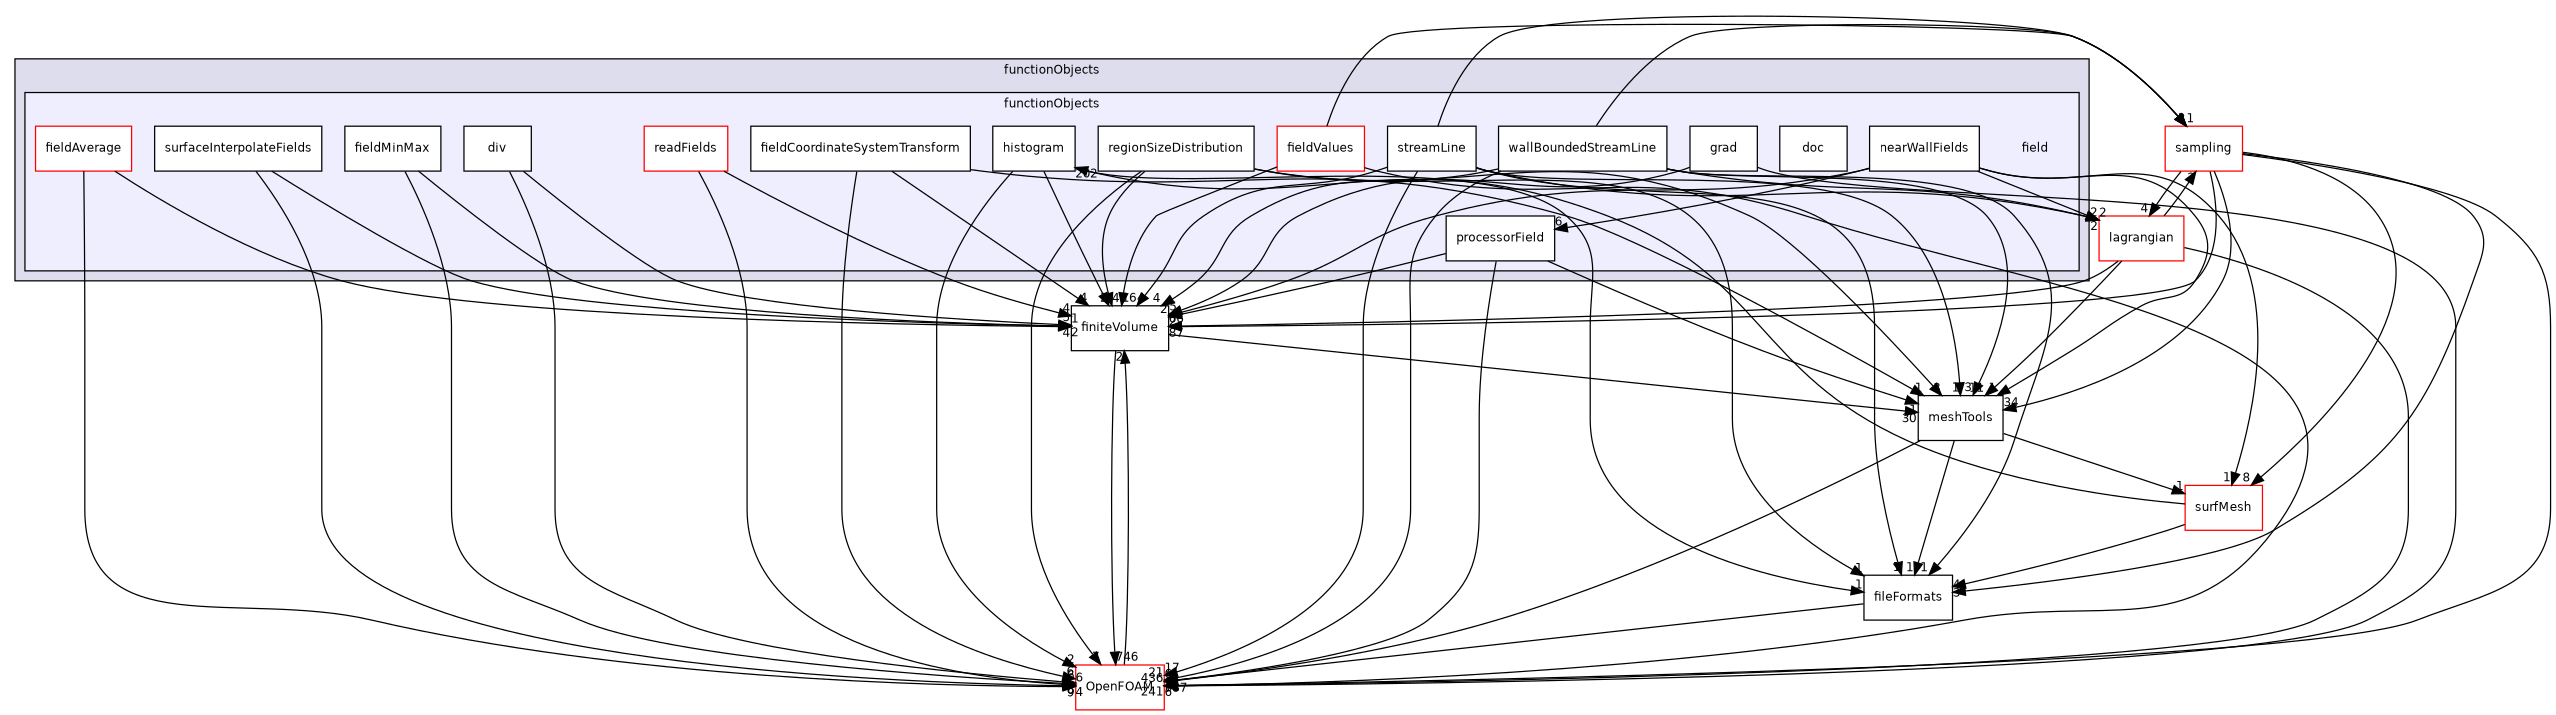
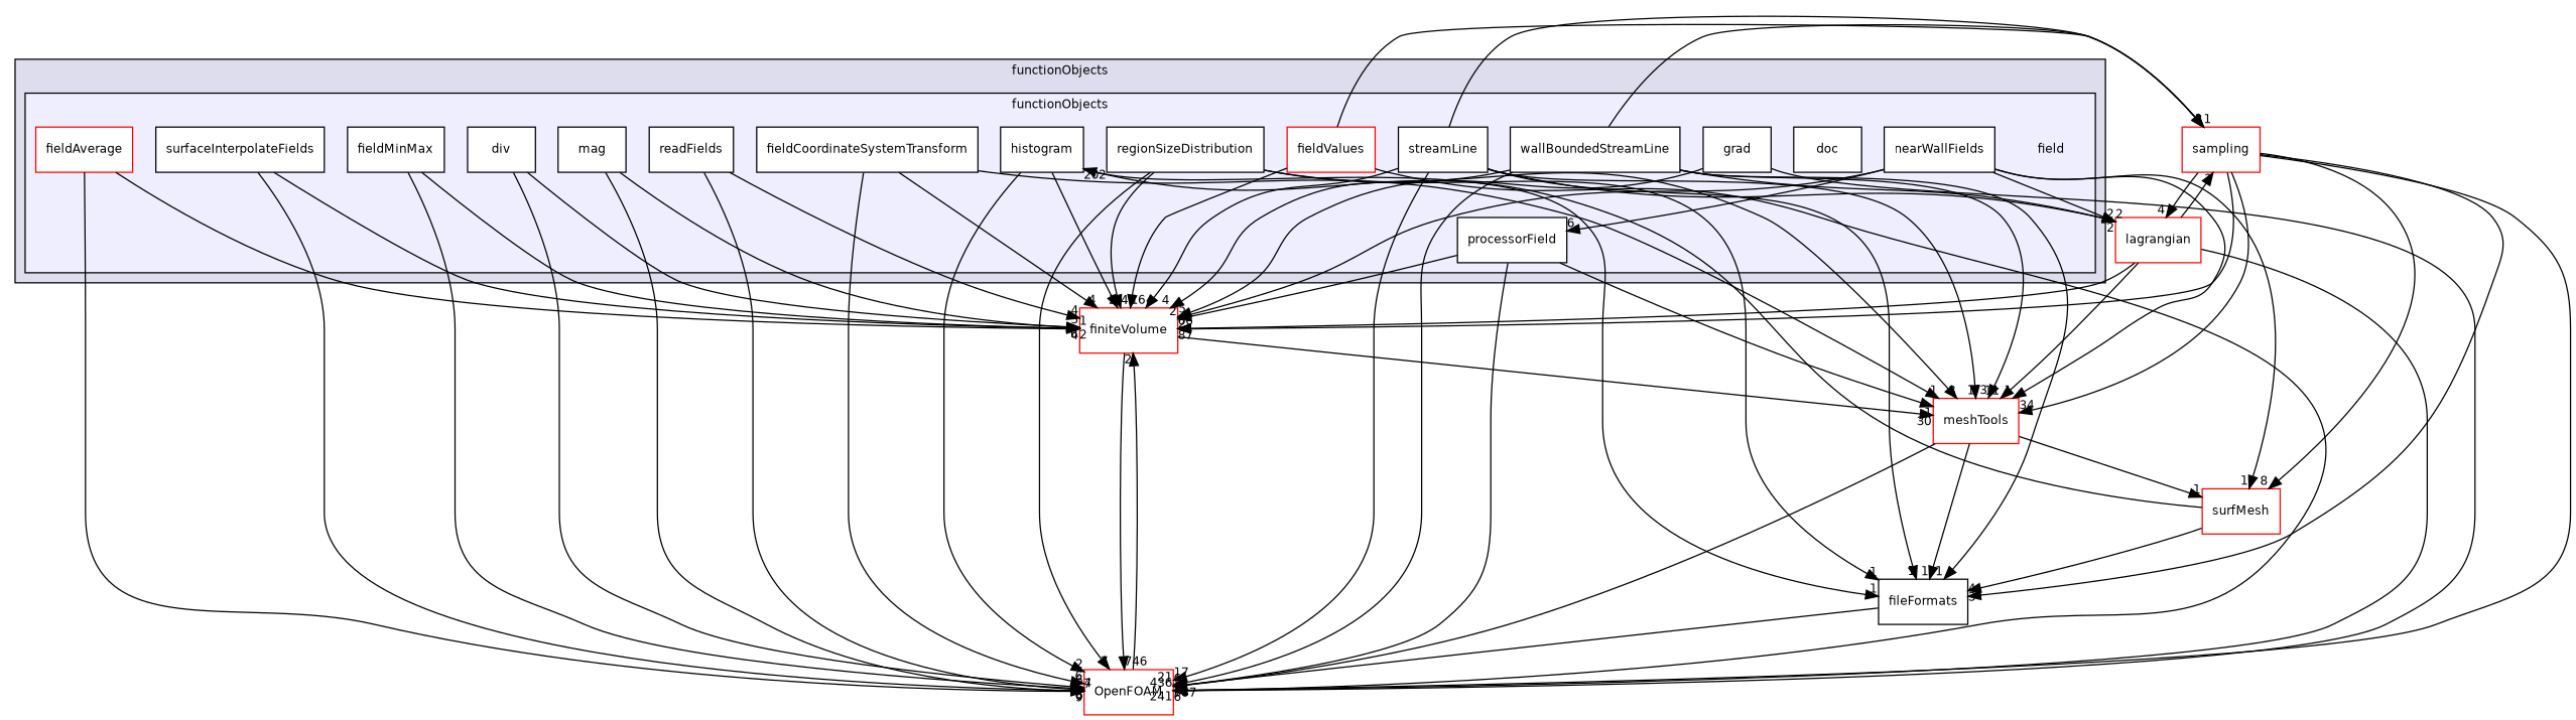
  digraph {
    compound=true
    node [fontname=Helvetica fontsize=10 shape=box color=black fillcolor=white style=filled]
    edge [headlabel=1 labeldistance=1.5 labelfontname=Helvetica labelfontsize=10]
    n1 [label=field shape=plaintext color="" fillcolor="" style=""]
    n2 [label=div]
    n3 [label=doc]
    n4 [color=red label=fieldAverage]
    n5 [label=fieldCoordinateSystemTransform]
    n6 [label=fieldMinMax]
    n7 [color=red label=fieldValues]
    n8 [label=grad]
    n9 [label=histogram]
+   n10 [label=mag]
    n11 [label=nearWallFields]
    n12 [label=processorField]
-   n13 [color=red label=readFields]
+   n13 [label=readFields]
    n14 [label=regionSizeDistribution]
    n15 [label=streamLine]
    n16 [label=surfaceInterpolateFields]
    n17 [label=wallBoundedStreamLine]
-   n18 [label=finiteVolume fillcolor="" style=""]
+   n18 [color=red label=finiteVolume fillcolor="" style=""]
    n19 [color=red label=OpenFOAM fillcolor="" style=""]
-   n20 [label=meshTools fillcolor="" style=""]
+   n20 [color=red label=meshTools fillcolor="" style=""]
    n21 [color=red label=sampling fillcolor="" style=""]
    n22 [label=fileFormats fillcolor="" style=""]
    n23 [color=red label=surfMesh fillcolor="" style=""]
    n24 [color=red label=lagrangian fillcolor="" style=""]
    subgraph cluster_1 {
      bgcolor="#ddddee"
      fontname=Helvetica
      fontsize=10
      label=functionObjects
      pencolor=black
      subgraph cluster_2 {
        bgcolor="#eeeeff"
        fontname=Helvetica
        fontsize=10
        label=functionObjects
        pencolor=black
        n1
        n2
        n3
        n4
        n5
        n6
        n7
        n8
        n9
+       n10
        n11
        n12
        n13
        n14
        n15
        n16
        n17
      }
    }
    n2 -> n18 [headlabel=5]
    n2 -> n19 [headlabel=6]
    n4 -> n18 [headlabel=4]
    n4 -> n19 [headlabel=9]
    n5 -> n18 [headlabel=4]
    n5 -> n19 [headlabel=6]
    n5 -> n20
    n6 -> n18
    n6 -> n19 [headlabel=6]
    n7 -> n18 [headlabel=16]
    n7 -> n19 [headlabel=32]
    n7 -> n21 [headlabel=3]
    n8 -> n18 [headlabel=5]
    n8 -> n19 [headlabel=6]
    n9 -> n18 [headlabel=2]
    n9 -> n19 [headlabel=2]
    n9 -> n22
+   n10 -> n18 [headlabel=6]
+   n10 -> n19 [headlabel=7]
    n11 -> n12 [headlabel=6]
    n11 -> n18 [headlabel=2]
    n11 -> n20
    n11 -> n23
    n11 -> n24 [headlabel=2]
    n12 -> n18 [headlabel=2]
    n12 -> n19 [headlabel=6]
    n12 -> n20
    n13 -> n18 [headlabel=4]
    n13 -> n19 [headlabel=6]
    n14 -> n18 [headlabel=4]
    n14 -> n19 [headlabel=7]
    n14 -> n20 [headlabel=3]
    n14 -> n22
    n15 -> n18 [headlabel=4]
    n15 -> n19 [headlabel=17]
    n15 -> n20
    n15 -> n21
    n15 -> n22
    n15 -> n24 [headlabel=2]
    n16 -> n18 [headlabel=2]
    n16 -> n19 [headlabel=4]
    n17 -> n18 [headlabel=4]
    n17 -> n19 [headlabel=21]
    n17 -> n20 [headlabel=3]
    n17 -> n21
    n17 -> n22
    n17 -> n24 [headlabel=2]
    n18 -> n19 [headlabel=746]
    n18 -> n20 [headlabel=30]
    n19 -> n18 [headlabel=2]
    n20 -> n19 [headlabel=737]
    n20 -> n22
    n20 -> n23
    n21 -> n18 [headlabel=87]
    n21 -> n19 [headlabel=241]
    n21 -> n20 [headlabel=34]
    n21 -> n22 [headlabel=4]
    n21 -> n23 [headlabel=8]
    n21 -> n24 [headlabel=4]
    n22 -> n19 [headlabel=63]
    n23 -> n9 [headlabel=202]
    n23 -> n22 [headlabel=3]
    n24 -> n18 [headlabel=66]
    n24 -> n19 [headlabel=436]
    n24 -> n20 [headlabel=11]
    n24 -> n21 [headlabel=2]
  }
